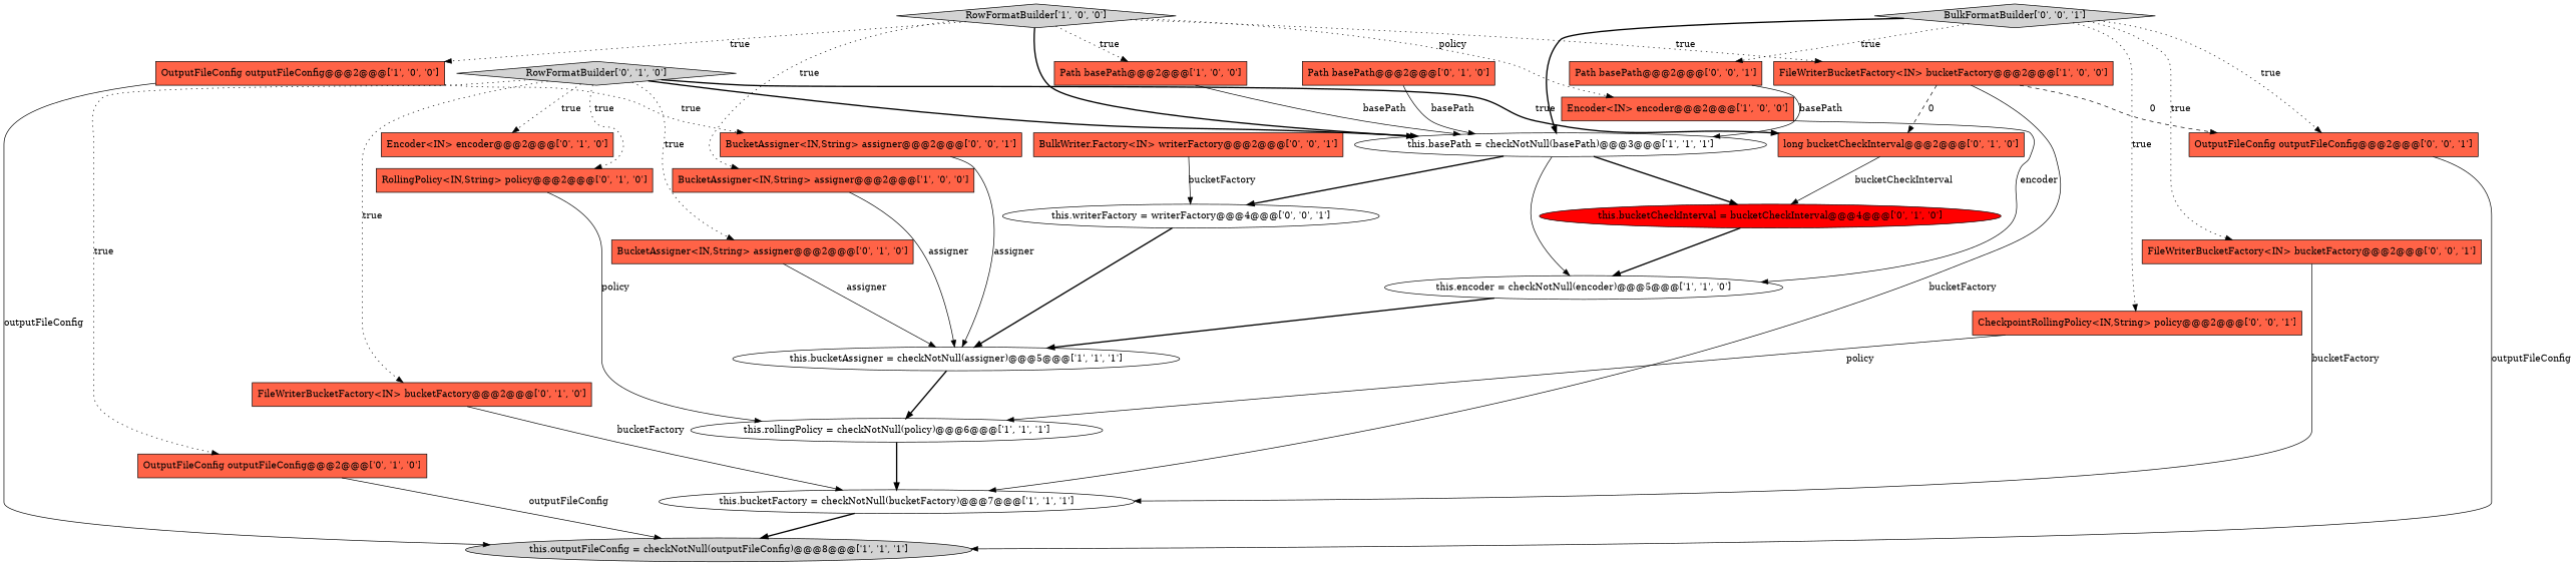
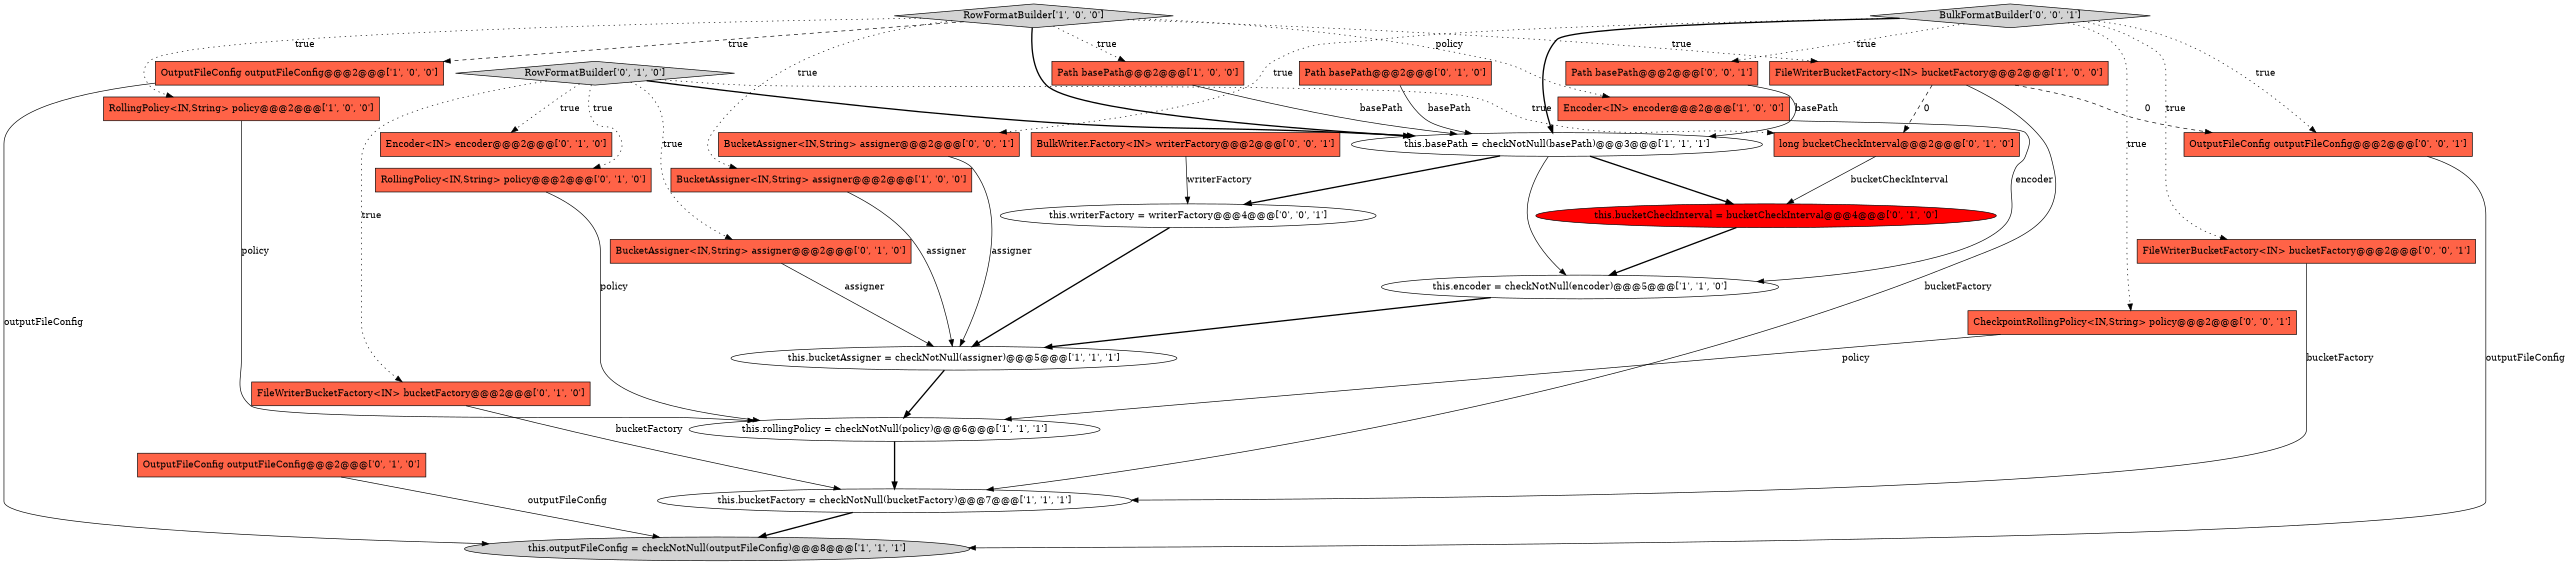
  digraph {
    node [fillcolor=tomato shape=box style=filled]
    edge [style=solid]
    n1 [label="FileWriterBucketFactory<IN> bucketFactory@@@2@@@['0', '1', '0']"]
    n2 [fillcolor=white label="this.bucketFactory = checkNotNull(bucketFactory)@@@7@@@['1', '1', '1']" shape=ellipse]
    n3 [fillcolor=lightgray label="this.outputFileConfig = checkNotNull(outputFileConfig)@@@8@@@['1', '1', '1']" shape=ellipse]
    n4 [label="BulkWriter.Factory<IN> writerFactory@@@2@@@['0', '0', '1']"]
    n5 [fillcolor=white label="this.writerFactory = writerFactory@@@4@@@['0', '0', '1']" shape=ellipse]
    n6 [fillcolor=white label="this.bucketAssigner = checkNotNull(assigner)@@@5@@@['1', '1', '1']" shape=ellipse]
    n7 [label="BucketAssigner<IN,String> assigner@@@2@@@['1', '0', '0']"]
    n8 [fillcolor=white label="this.rollingPolicy = checkNotNull(policy)@@@6@@@['1', '1', '1']" shape=ellipse]
    n9 [label="Encoder<IN> encoder@@@2@@@['1', '0', '0']"]
    n10 [fillcolor=white label="this.encoder = checkNotNull(encoder)@@@5@@@['1', '1', '0']" shape=ellipse]
    n11 [label="BucketAssigner<IN,String> assigner@@@2@@@['0', '0', '1']"]
    n12 [label="FileWriterBucketFactory<IN> bucketFactory@@@2@@@['0', '0', '1']"]
    n13 [fillcolor=lightgray label="RowFormatBuilder['0', '1', '0']" shape=diamond]
    n14 [label="RollingPolicy<IN,String> policy@@@2@@@['0', '1', '0']"]
    n15 [label="OutputFileConfig outputFileConfig@@@2@@@['0', '1', '0']"]
    n16 [label="Encoder<IN> encoder@@@2@@@['0', '1', '0']"]
    n17 [fillcolor=white label="this.basePath = checkNotNull(basePath)@@@3@@@['1', '1', '1']" shape=ellipse]
    n18 [label="BucketAssigner<IN,String> assigner@@@2@@@['0', '1', '0']"]
    n19 [label="long bucketCheckInterval@@@2@@@['0', '1', '0']"]
    n20 [fillcolor=red label="this.bucketCheckInterval = bucketCheckInterval@@@4@@@['0', '1', '0']" shape=ellipse]
    n21 [label="Path basePath@@@2@@@['0', '1', '0']"]
    n22 [label="OutputFileConfig outputFileConfig@@@2@@@['1', '0', '0']"]
+   n23 [label="RollingPolicy<IN,String> policy@@@2@@@['1', '0', '0']"]
    n24 [label="OutputFileConfig outputFileConfig@@@2@@@['0', '0', '1']"]
    n25 [label="Path basePath@@@2@@@['0', '0', '1']"]
    n26 [label="CheckpointRollingPolicy<IN,String> policy@@@2@@@['0', '0', '1']"]
    n27 [label="FileWriterBucketFactory<IN> bucketFactory@@@2@@@['1', '0', '0']"]
    n28 [fillcolor=lightgray label="RowFormatBuilder['1', '0', '0']" shape=diamond]
    n29 [label="Path basePath@@@2@@@['1', '0', '0']"]
    n30 [fillcolor=lightgray label="BulkFormatBuilder['0', '0', '1']" shape=diamond]
    n1 -> n2 [label=bucketFactory]
    n2 -> n3 [style=bold]
-   n4 -> n5 [label=bucketFactory]
+   n4 -> n5 [label=writerFactory]
    n5 -> n6 [style=bold]
    n6 -> n8 [style=bold]
    n7 -> n6 [label=assigner]
    n8 -> n2 [style=bold]
    n9 -> n10 [label=encoder]
    n10 -> n6 [style=bold]
    n11 -> n6 [label=assigner]
    n12 -> n2 [label=bucketFactory]
    n13 -> n1 [label=true style=dotted]
    n13 -> n14 [label=true style=dotted]
-   n13 -> n15 [label=true style=dotted]
    n13 -> n16 [label=true style=dotted]
    n13 -> n17 [style=bold]
    n13 -> n18 [label=true style=dotted]
-   n13 -> n19 [label=true style=bold]
+   n13 -> n19 [label=true style=dotted]
    n14 -> n8 [label=policy]
    n15 -> n3 [label=outputFileConfig]
    n17 -> n5 [style=bold]
    n17 -> n10
    n17 -> n20 [style=bold]
    n18 -> n6 [label=assigner]
    n19 -> n20 [label=bucketCheckInterval]
    n20 -> n10 [style=bold]
    n21 -> n17 [label=basePath]
    n22 -> n3 [label=outputFileConfig]
+   n23 -> n8 [label=policy]
    n24 -> n3 [label=outputFileConfig]
    n25 -> n17 [label=basePath]
    n26 -> n8 [label=policy]
    n27 -> n2 [label=bucketFactory]
    n27 -> n19 [label=0 style=dashed]
    n27 -> n24 [label=0 style=dashed]
    n28 -> n7 [label=true style=dotted]
    n28 -> n9 [label=policy style=dotted]
    n28 -> n17 [style=bold]
-   n28 -> n22 [label=true style=dotted]
+   n28 -> n22 [label=true style=dashed]
+   n28 -> n23 [label=true style=dotted]
    n28 -> n27 [label=true style=dotted]
    n28 -> n29 [label=true style=dotted]
    n29 -> n17 [label=basePath]
-   n22 -> n11 [label=true style=dotted]
+   n30 -> n11 [label=true style=dotted]
    n30 -> n12 [label=true style=dotted]
    n30 -> n17 [style=bold]
    n30 -> n24 [label=true style=dotted]
    n30 -> n25 [label=true style=dotted]
    n30 -> n26 [label=true style=dotted]
  }
